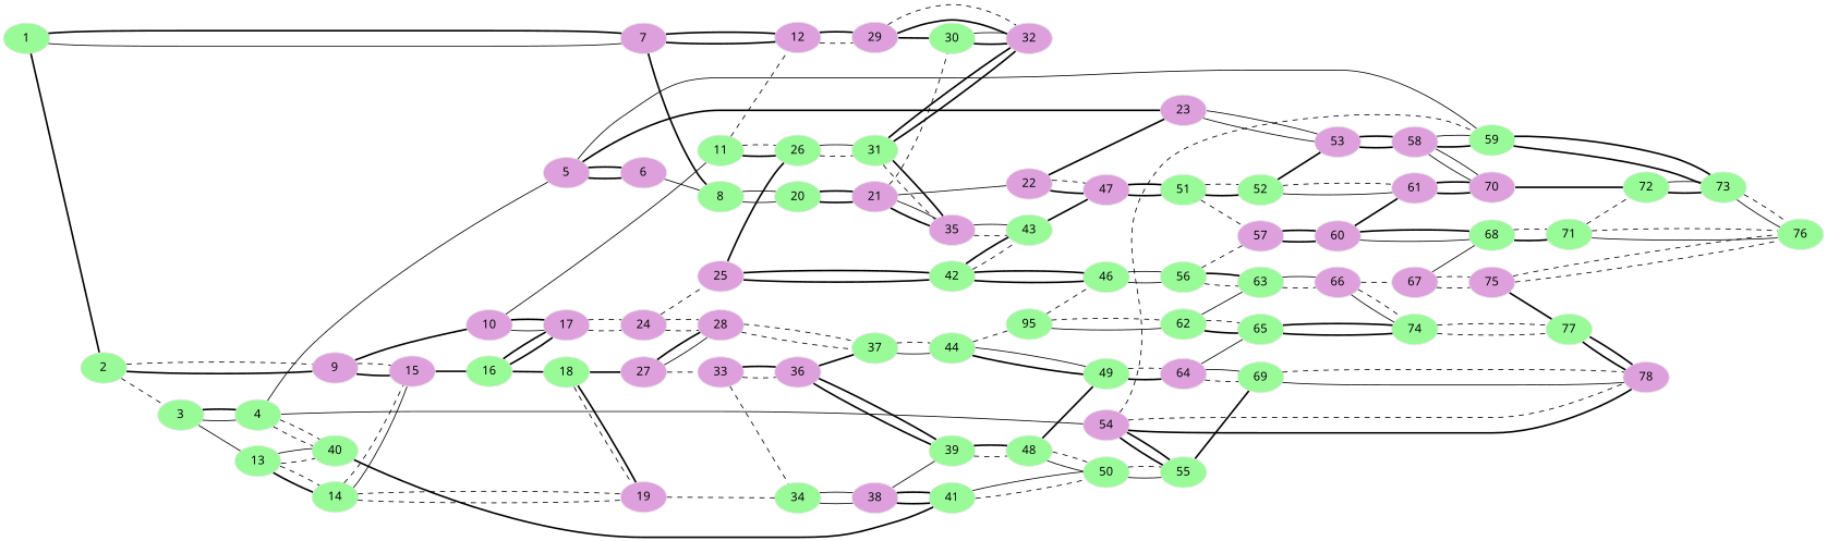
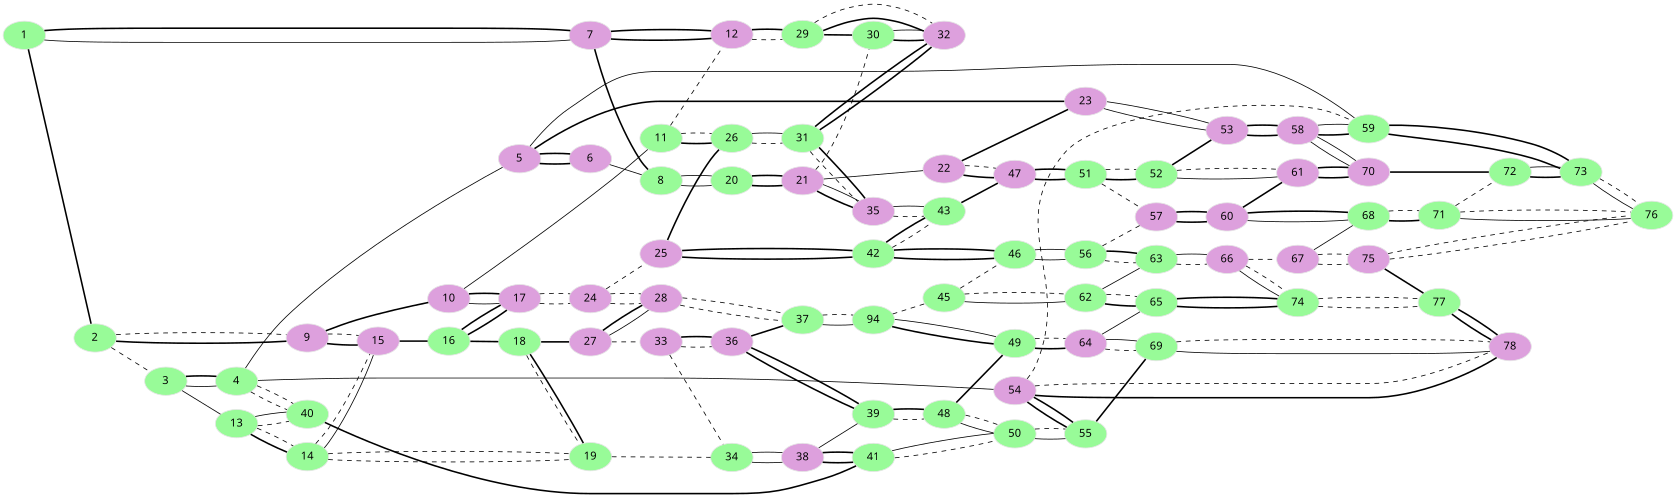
  graph {
    fontname="Noto Sans"
    rankdir=LR
    node [color=gray90 fillcolor=palegreen fontname="Noto Sans" style=filled]
    edge [fontname="Noto Sans" style=bold]
    1
    2
    7 [fillcolor=plum]
    3
    9 [fillcolor=plum]
    8
    12 [fillcolor=plum]
    4
    13
    10 [fillcolor=plum]
    15 [fillcolor=plum]
    5 [fillcolor=plum]
    40
    54 [fillcolor=plum]
    14
    6 [fillcolor=plum]
    23 [fillcolor=plum]
    59
    41
    55
    78 [fillcolor=plum]
    53 [fillcolor=plum]
    73
    20
-   29 [fillcolor=plum]
+   29
    21 [fillcolor=plum]
    11
    17 [fillcolor=plum]
    16
    26
    24 [fillcolor=plum]
    31
    30
    32 [fillcolor=plum]
-   19 [fillcolor=plum]
+   19
    34
    18
    27 [fillcolor=plum]
    25 [fillcolor=plum]
    28 [fillcolor=plum]
    33 [fillcolor=plum]
    38 [fillcolor=plum]
    22 [fillcolor=plum]
    35 [fillcolor=plum]
    47 [fillcolor=plum]
    43
    51
    58 [fillcolor=plum]
    42
    37
    46
    36 [fillcolor=plum]
-   44
+   44 [label=94]
    39
    48
-   45 [label=95]
+   45
    49
    50
    56
    62
    64 [fillcolor=plum]
    63
    65
    57 [fillcolor=plum]
    52
    69
    61 [fillcolor=plum]
    60 [fillcolor=plum]
    70 [fillcolor=plum]
    66 [fillcolor=plum]
    68
    72
    76
    71
    74
    67 [fillcolor=plum]
    77
    75 [fillcolor=plum]
    1 -- 2
    1 -- 7 [style=solid]
    1 -- 7
    2 -- 3 [style=dashed]
    2 -- 9
    2 -- 9 [style=dashed]
    7 -- 8
    7 -- 12
    7 -- 12
    3 -- 4 [style=solid]
    3 -- 4
    3 -- 13 [style=solid]
    9 -- 10
    9 -- 15
    9 -- 15 [style=dashed]
    8 -- 20 [style=solid]
    8 -- 20 [style=solid]
    12 -- 29 [style=dashed]
    12 -- 29
    4 -- 5 [style=solid]
    4 -- 40 [style=dashed]
    4 -- 40 [style=dashed]
    4 -- 54 [style=solid]
    13 -- 40 [style=dashed]
    13 -- 40 [style=solid]
    13 -- 14
    13 -- 14 [style=dashed]
    10 -- 11 [style=solid]
    10 -- 17 [style=solid]
    10 -- 17
    15 -- 16
    5 -- 6
    5 -- 6
    5 -- 23
    5 -- 59 [style=solid]
    40 -- 41
    54 -- 59 [style=dashed]
    54 -- 55
    54 -- 55
    54 -- 78
    54 -- 78 [style=dashed]
    14 -- 15 [style=solid]
    14 -- 15 [style=dashed]
    14 -- 19 [style=dashed]
    14 -- 19 [style=dashed]
    6 -- 8 [style=solid]
    23 -- 53 [style=solid]
    23 -- 53 [style=solid]
    59 -- 73
    59 -- 73
    41 -- 50 [style=dashed]
    41 -- 50 [style=solid]
    55 -- 69
    53 -- 58
    53 -- 58
    73 -- 76 [style=solid]
    73 -- 76 [style=dashed]
    20 -- 21
    20 -- 21
    29 -- 30
    29 -- 32
    29 -- 32 [style=dashed]
    21 -- 30 [style=dashed]
    21 -- 22 [style=solid]
    21 -- 35
    21 -- 35 [style=solid]
    11 -- 12 [style=dashed]
    11 -- 26
    11 -- 26 [style=dashed]
    17 -- 24 [style=dashed]
    17 -- 24 [style=dashed]
    16 -- 17
    16 -- 17
    16 -- 18
    26 -- 31 [style=dashed]
    26 -- 31 [style=solid]
    24 -- 25 [style=dashed]
    24 -- 28 [style=dashed]
    24 -- 28 [style=dashed]
    31 -- 32
    31 -- 32
    31 -- 35 [style=dashed]
    31 -- 35
    30 -- 32
    30 -- 32 [style=solid]
    19 -- 34 [style=dashed]
    34 -- 38 [style=solid]
    34 -- 38 [style=solid]
    18 -- 19 [style=dashed]
    18 -- 19
    18 -- 27
    27 -- 28 [style=solid]
    27 -- 28
    27 -- 33 [style=dashed]
    25 -- 26
    25 -- 42
    25 -- 42
    28 -- 37 [style=dashed]
    28 -- 37 [style=dashed]
    33 -- 34 [style=dashed]
    33 -- 36 [style=dashed]
    33 -- 36
    38 -- 41
    38 -- 41
    38 -- 39 [style=solid]
    22 -- 23
    22 -- 47
    22 -- 47 [style=dashed]
    35 -- 43 [style=dashed]
    35 -- 43 [style=solid]
    47 -- 51
    47 -- 51
    43 -- 47
    51 -- 57 [style=dashed]
    51 -- 52
    51 -- 52 [style=dashed]
    58 -- 59
    58 -- 59 [style=solid]
    58 -- 70 [style=solid]
    58 -- 70 [style=solid]
    42 -- 43 [style=dashed]
    42 -- 43
    42 -- 46
    42 -- 46
    37 -- 44 [style=solid]
    37 -- 44 [style=dashed]
    46 -- 56 [style=solid]
    46 -- 56 [style=solid]
    36 -- 37
    36 -- 39
    36 -- 39
    44 -- 45 [style=dashed]
    44 -- 49
    44 -- 49 [style=solid]
    39 -- 48 [style=dashed]
    39 -- 48
    48 -- 49
    48 -- 50 [style=solid]
    48 -- 50 [style=dashed]
    45 -- 46 [style=dashed]
    45 -- 62 [style=solid]
    45 -- 62 [style=dashed]
    49 -- 64
    49 -- 64 [style=dashed]
    50 -- 55 [style=solid]
    50 -- 55 [style=dashed]
    56 -- 63 [style=dashed]
    56 -- 63
    56 -- 57 [style=dashed]
    62 -- 63 [style=solid]
    62 -- 65
    62 -- 65 [style=dashed]
    64 -- 65 [style=solid]
    64 -- 69 [style=dashed]
    64 -- 69 [style=solid]
    63 -- 66 [style=dashed]
    63 -- 66 [style=solid]
    65 -- 74
    65 -- 74
    57 -- 60
    57 -- 60
    52 -- 53
    52 -- 61 [style=solid]
    52 -- 61 [style=dashed]
    69 -- 78 [style=solid]
    69 -- 78 [style=dashed]
    61 -- 70
    61 -- 70
    60 -- 61
    60 -- 68 [style=solid]
    60 -- 68
    70 -- 72
    66 -- 74 [style=solid]
    66 -- 74 [style=dashed]
    66 -- 67 [style=dashed]
    68 -- 71
    68 -- 71 [style=dashed]
    72 -- 73
    72 -- 73 [style=solid]
    71 -- 72 [style=dashed]
    71 -- 76 [style=solid]
    71 -- 76 [style=dashed]
    74 -- 77 [style=dashed]
    74 -- 77 [style=dashed]
    67 -- 68 [style=solid]
    67 -- 75 [style=dashed]
    67 -- 75 [style=dashed]
    77 -- 78
    77 -- 78
    75 -- 76 [style=dashed]
    75 -- 76 [style=dashed]
    75 -- 77
  }
